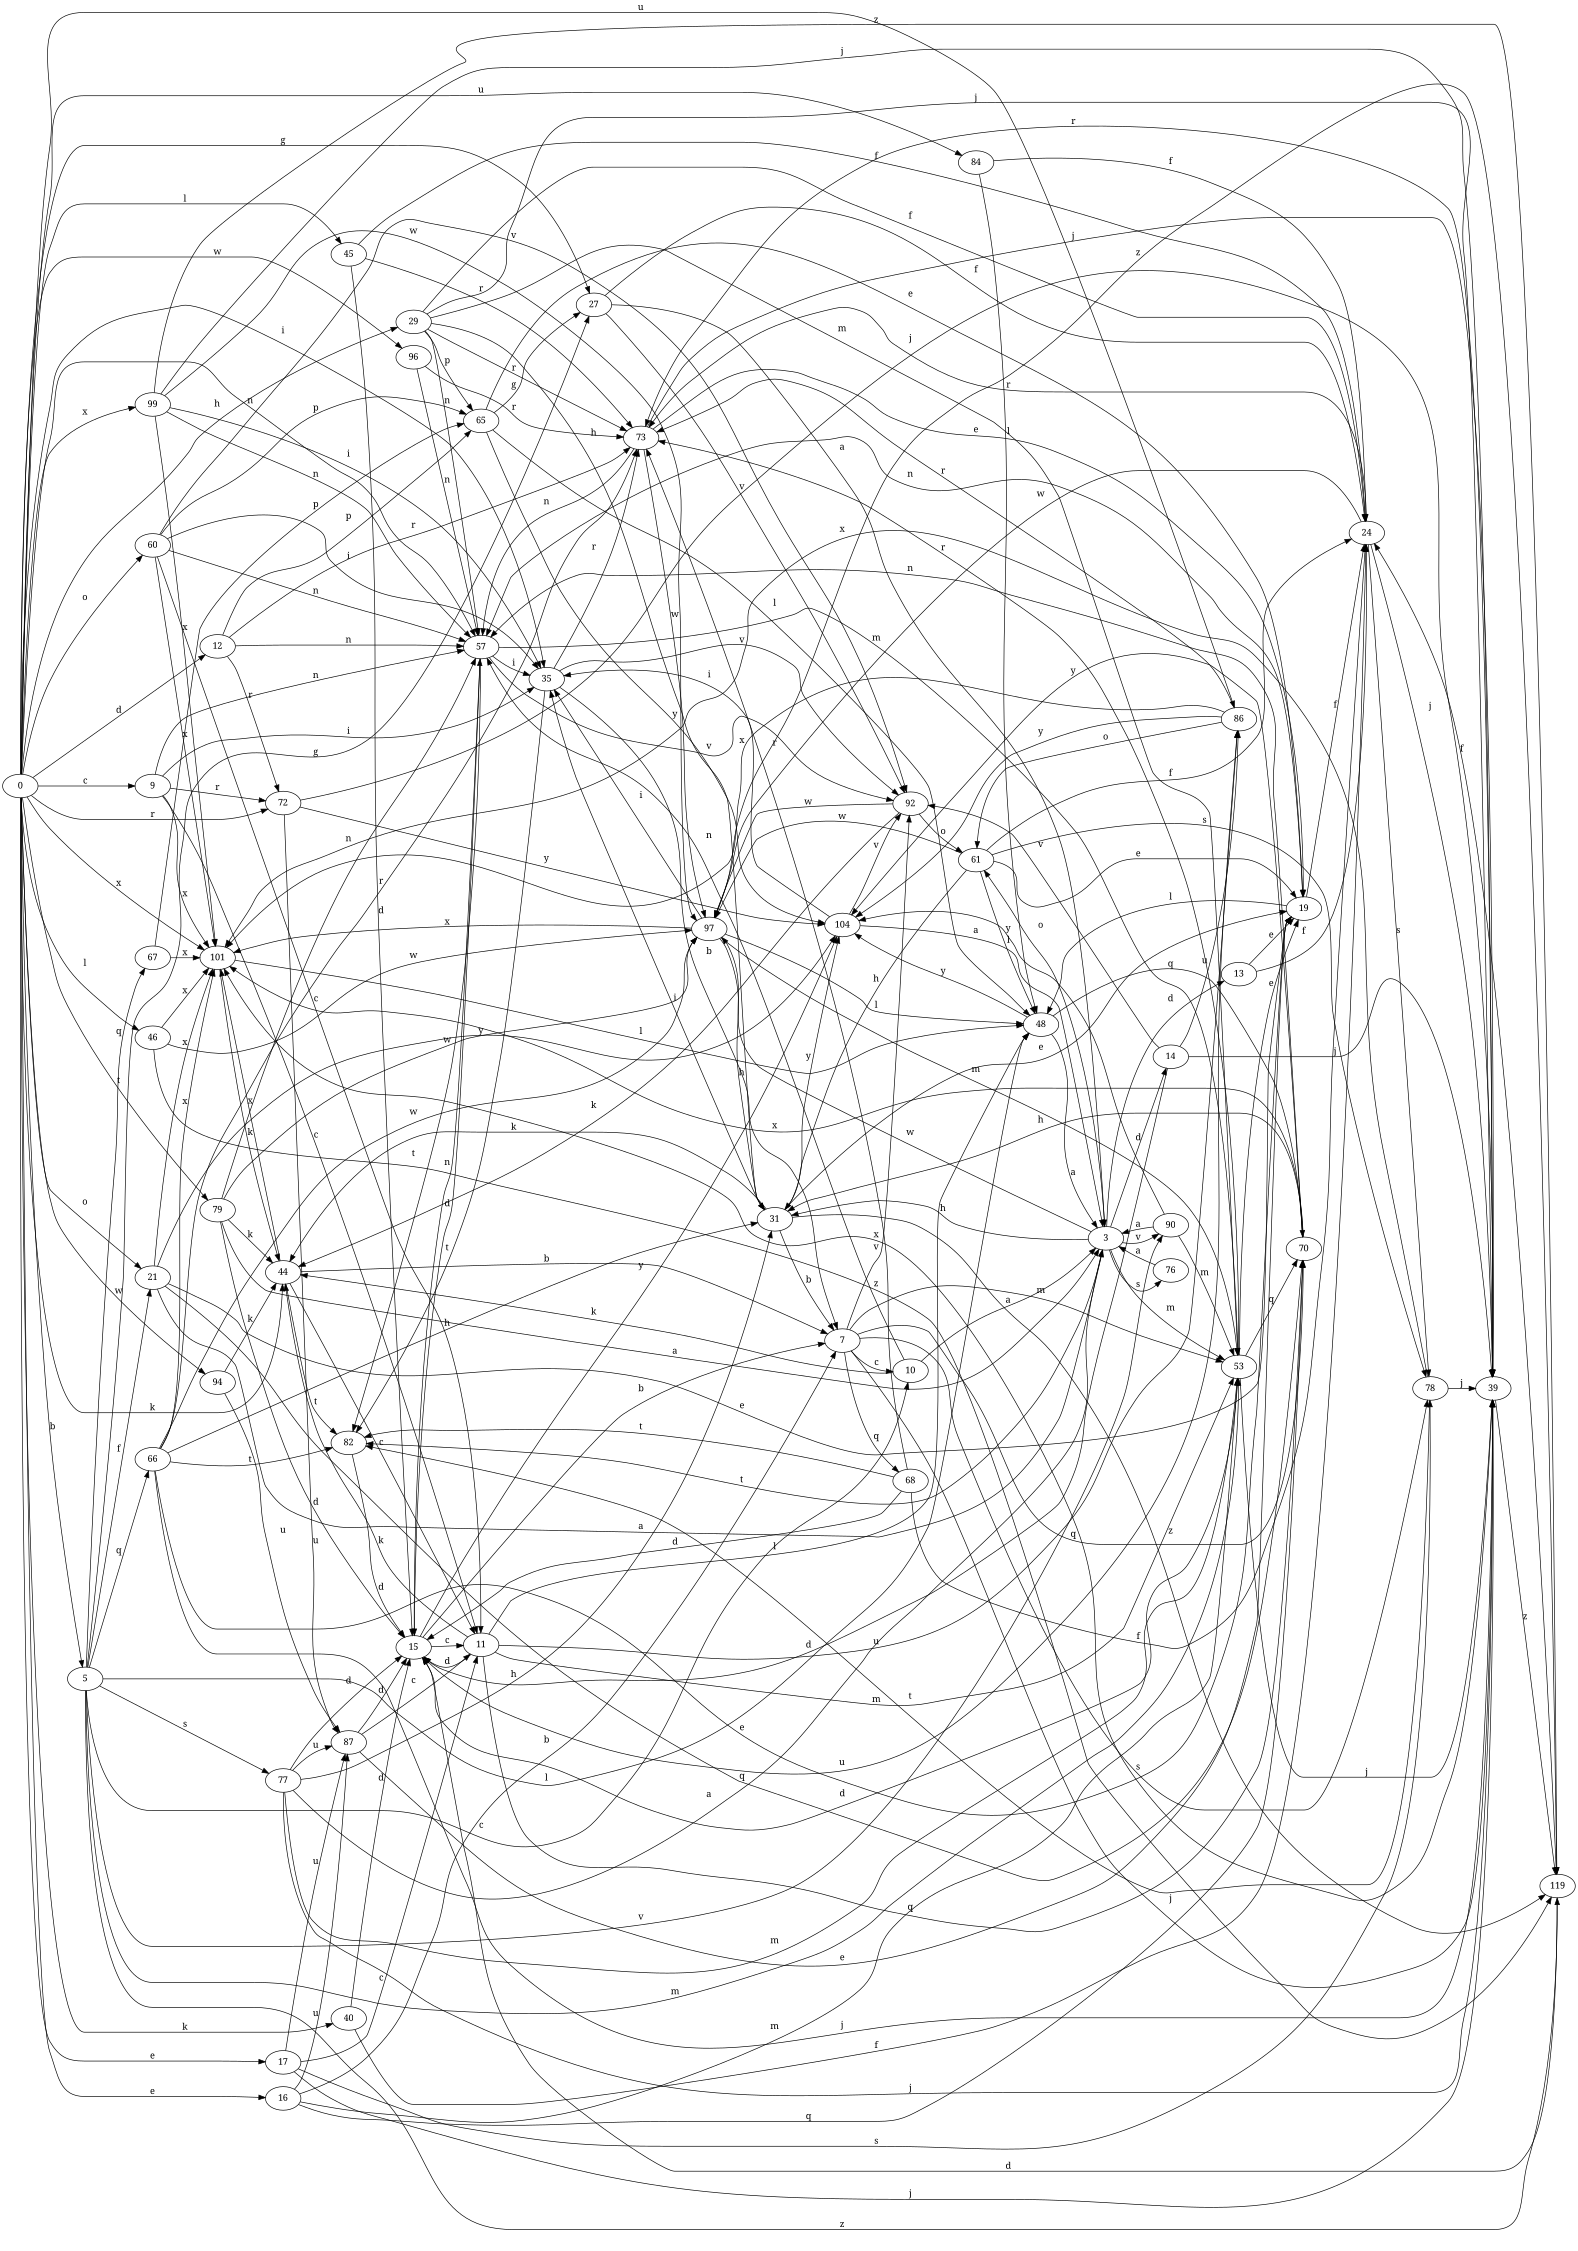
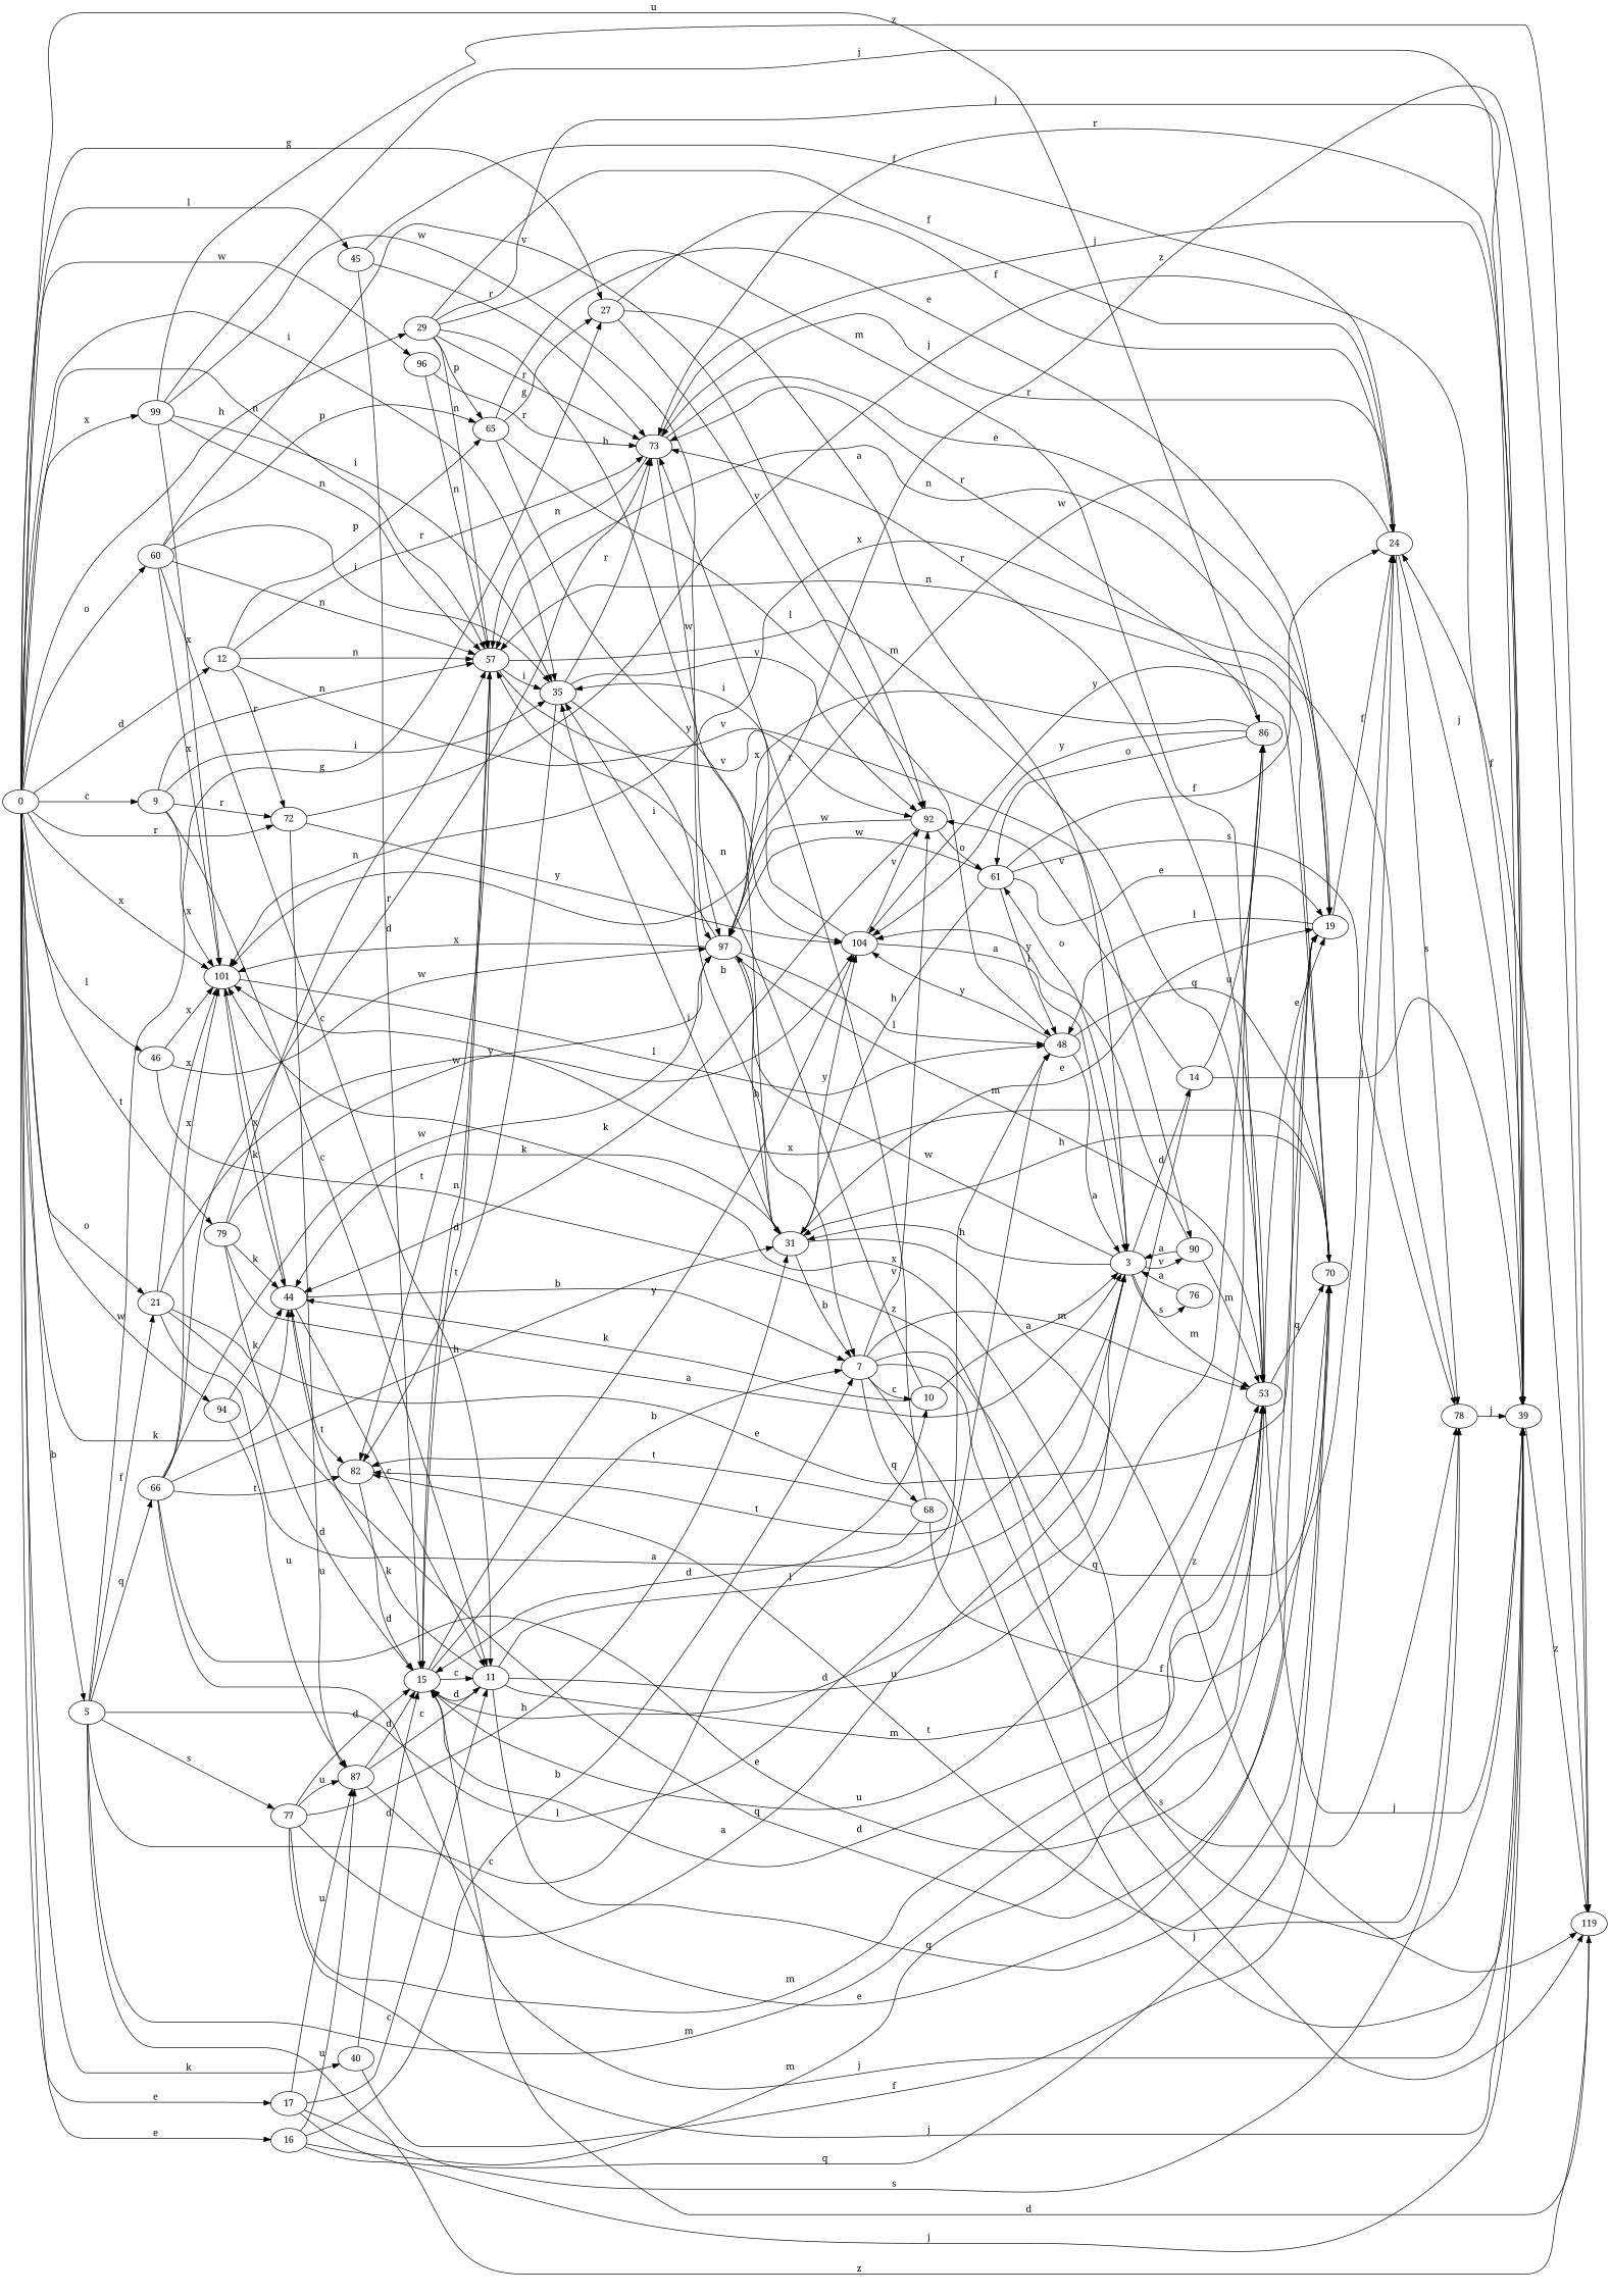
  strict digraph {
    fontname="Noto Serif"
    rankdir=LR
    node [fontname="Noto Serif"]
    edge [fontname="Noto Serif"]
    0
    5
    9
    12
    16
    17
    21
    27
    29
    35
    40
    44
    45
    46
    57
    60
    72
    79
-   84
    86
    94
    96
    99
    101
    53
    90
    10
    48
    66
-   67
    77
    n32 [label=119]
    11
    65
    73
    7
    70
    87
    39
    78
    3
    19
    104
    92
    24
    31
    82
    15
    97
    61
-   13
    14
    76
    68
    0 -> 5 [label=b]
    0 -> 9 [label=c]
    0 -> 12 [label=d]
    0 -> 16 [label=e]
    0 -> 17 [label=e]
    0 -> 21 [label=o]
    0 -> 27 [label=g]
    0 -> 29 [label=h]
    0 -> 35 [label=i]
    0 -> 40 [label=k]
    0 -> 44 [label=k]
    0 -> 45 [label=l]
    0 -> 46 [label=l]
    0 -> 57 [label=n]
    0 -> 60 [label=o]
    0 -> 72 [label=r]
    0 -> 79 [label=t]
-   0 -> 84 [label=u]
    0 -> 86 [label=u]
    0 -> 94 [label=w]
    0 -> 96 [label=w]
    0 -> 99 [label=x]
    0 -> 101 [label=x]
    5 -> 21 [label=f]
    5 -> 27 [label=g]
    5 -> 53 [label=m]
-   5 -> 90 [label=v]
+   12 -> 90 [label=v]
    5 -> 10 [label=c]
    5 -> 48 [label=l]
    5 -> 66 [label=q]
-   5 -> 67 [label=q]
    5 -> 77 [label=s]
    5 -> n32 [label=z]
    9 -> 35 [label=i]
    9 -> 57 [label=n]
    9 -> 72 [label=r]
    9 -> 101 [label=x]
    9 -> 11 [label=c]
    12 -> 57 [label=n]
    12 -> 72 [label=r]
    12 -> 65 [label=p]
    12 -> 73 [label=r]
    16 -> 53 [label=m]
    16 -> 7 [label=b]
    16 -> 70 [label=q]
    16 -> 87 [label=u]
    17 -> 11 [label=c]
    17 -> 87 [label=u]
    17 -> 39 [label=j]
    17 -> 78 [label=s]
    21 -> 101 [label=x]
    21 -> 70 [label=q]
    21 -> 3 [label=a]
    21 -> 19 [label=e]
    21 -> 104 [label=y]
    27 -> 3 [label=a]
    27 -> 92 [label=v]
    27 -> 24 [label=f]
    29 -> 57 [label=n]
    29 -> 53 [label=m]
    29 -> 65 [label=p]
    29 -> 73 [label=r]
    29 -> 39 [label=j]
    29 -> 24 [label=f]
    29 -> 31 [label=h]
    35 -> 73 [label=r]
    35 -> 7 [label=b]
    35 -> 92 [label=v]
    35 -> 82 [label=t]
    40 -> 24 [label=f]
    40 -> 15 [label=d]
    44 -> 101 [label=x]
    44 -> 11 [label=c]
    44 -> 7 [label=b]
    44 -> 82 [label=t]
    45 -> 73 [label=r]
    45 -> 24 [label=f]
    45 -> 15 [label=d]
    46 -> 101 [label=x]
    46 -> n32 [label=z]
    46 -> 97 [label=w]
    57 -> 35 [label=i]
    57 -> 53 [label=m]
    57 -> 92 [label=v]
    57 -> 82 [label=t]
    57 -> 15 [label=d]
    60 -> 35 [label=i]
    60 -> 57 [label=n]
    60 -> 101 [label=x]
    60 -> 11 [label=c]
    60 -> 65 [label=p]
    60 -> 92 [label=v]
    72 -> 87 [label=u]
    72 -> 39 [label=j]
    72 -> 104 [label=y]
    79 -> 44 [label=k]
    79 -> 57 [label=n]
    79 -> 3 [label=a]
    79 -> 15 [label=d]
    79 -> 97 [label=w]
-   84 -> 48 [label=l]
-   84 -> 24 [label=f]
    86 -> 101 [label=x]
    86 -> 73 [label=r]
    86 -> 104 [label=y]
    86 -> 61 [label=o]
    94 -> 44 [label=k]
    94 -> 87 [label=u]
    96 -> 57 [label=n]
    96 -> 73 [label=r]
    99 -> 35 [label=i]
    99 -> 57 [label=n]
    99 -> 101 [label=x]
    99 -> n32 [label=z]
    99 -> 39 [label=j]
    99 -> 97 [label=w]
    101 -> 44 [label=k]
    101 -> 48 [label=l]
    53 -> 73 [label=r]
    53 -> 70 [label=q]
    53 -> 39 [label=j]
    53 -> 19 [label=e]
    53 -> 15 [label=d]
    90 -> 53 [label=m]
    90 -> 3 [label=a]
    90 -> 104 [label=y]
    10 -> 44 [label=k]
    10 -> 57 [label=n]
    10 -> 3 [label=a]
    48 -> 70 [label=q]
    48 -> 3 [label=a]
    48 -> 104 [label=y]
    66 -> 101 [label=x]
    66 -> 73 [label=r]
    66 -> 39 [label=j]
    66 -> 19 [label=e]
    66 -> 31 [label=h]
    66 -> 82 [label=t]
    66 -> 97 [label=w]
-   67 -> 101 [label=x]
-   67 -> 65 [label=p]
    77 -> 53 [label=m]
    77 -> 87 [label=u]
    77 -> 39 [label=j]
    77 -> 3 [label=a]
    77 -> 31 [label=h]
    77 -> 15 [label=d]
    n32 -> 24 [label=f]
    n32 -> 15 [label=d]
    11 -> 44 [label=k]
    11 -> 86 [label=u]
    11 -> 53 [label=m]
    11 -> 48 [label=l]
    11 -> 70 [label=q]
    11 -> 15 [label=d]
    65 -> 27 [label=g]
    65 -> 48 [label=l]
    65 -> 19 [label=e]
    65 -> 104 [label=y]
    73 -> 57 [label=n]
    73 -> 39 [label=j]
    73 -> 19 [label=e]
    73 -> 97 [label=w]
    7 -> 53 [label=m]
    7 -> 10 [label=c]
    7 -> 70 [label=q]
    7 -> 39 [label=j]
    7 -> 78 [label=s]
    7 -> 92 [label=v]
    7 -> 68 [label=q]
    70 -> 57 [label=n]
    70 -> 101 [label=x]
    70 -> 104 [label=y]
    70 -> 31 [label=h]
    87 -> 11 [label=c]
    87 -> 19 [label=e]
    87 -> 15 [label=d]
    39 -> 101 [label=x]
    39 -> n32 [label=z]
    39 -> 73 [label=r]
    78 -> 101 [label=x]
    78 -> 39 [label=j]
    78 -> 82 [label=t]
    3 -> 53 [label=m]
    3 -> 90 [label=v]
    3 -> 31 [label=h]
    3 -> 82 [label=t]
    3 -> 97 [label=w]
    3 -> 61 [label=o]
-   3 -> 13 [label=d]
    3 -> 14 [label=d]
    3 -> 76 [label=s]
    19 -> 57 [label=n]
    19 -> 48 [label=l]
    19 -> 24 [label=f]
    104 -> 35 [label=i]
    104 -> 3 [label=a]
    104 -> 92 [label=v]
    92 -> 44 [label=k]
    92 -> 97 [label=w]
    92 -> 61 [label=o]
    24 -> 73 [label=r]
    24 -> 39 [label=j]
    24 -> 78 [label=s]
    24 -> 97 [label=w]
    31 -> 35 [label=i]
    31 -> 44 [label=k]
    31 -> n32 [label=z]
    31 -> 7 [label=b]
    31 -> 19 [label=e]
    31 -> 104 [label=y]
    82 -> 15 [label=d]
    15 -> 57 [label=n]
    15 -> 86 [label=u]
    15 -> 11 [label=c]
    15 -> 7 [label=b]
    15 -> 104 [label=y]
    97 -> 35 [label=i]
    97 -> 101 [label=x]
    97 -> 53 [label=m]
    97 -> 48 [label=l]
    97 -> n32 [label=z]
    97 -> 31 [label=h]
    61 -> 48 [label=l]
    61 -> 78 [label=s]
    61 -> 19 [label=e]
    61 -> 24 [label=f]
    61 -> 31 [label=h]
    61 -> 97 [label=w]
-   13 -> 19 [label=e]
-   13 -> 24 [label=f]
    14 -> 86 [label=u]
    14 -> 39 [label=j]
    14 -> 92 [label=v]
    14 -> 15 [label=d]
    76 -> 3 [label=a]
    68 -> 73 [label=r]
    68 -> 24 [label=f]
    68 -> 82 [label=t]
    68 -> 15 [label=d]
  }
